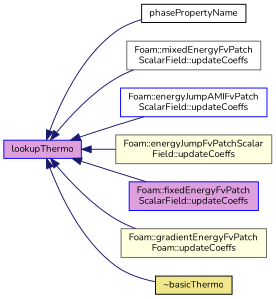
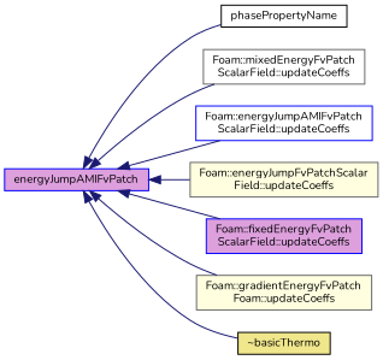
  digraph {
    fontname=Nunito
    rankdir=LR
    node [color=blue fillcolor=white fontname=Nunito fontsize=10 shape=record style=filled]
    edge [color=midnightblue dir=back fontname=Nunito fontsize=10 labelfontname=FreeSans labelfontsize=10 style=solid]
-   n1 [fillcolor=plum fontcolor=black height=0.2 label=lookupThermo width=0.4]
+   n1 [fillcolor=plum fontcolor=black height=0.2 label=energyJumpAMIFvPatch width=0.4]
    n2 [color=black height=0.2 label=phasePropertyName width=0.4]
    n3 [color=gray40 height=0.2 label="Foam::mixedEnergyFvPatch\lScalarField::updateCoeffs" width=0.4]
    n4 [height=0.2 label="Foam::energyJumpAMIFvPatch\lScalarField::updateCoeffs" width=0.4]
    n5 [color=gray40 fillcolor=lightyellow height=0.2 label="Foam::energyJumpFvPatchScalar\lField::updateCoeffs" width=0.4]
    n6 [fillcolor=plum height=0.2 label="Foam::fixedEnergyFvPatch\lScalarField::updateCoeffs" width=0.4]
    n7 [color=gray40 fillcolor=lightyellow height=0.2 label="Foam::gradientEnergyFvPatch\lFoam::updateCoeffs" width=0.4]
    n8 [color=black fillcolor=khaki height=0.2 label="~basicThermo" width=0.4]
    n1 -> n2
    n1 -> n3
    n1 -> n4
    n1 -> n5
    n1 -> n6
    n1 -> n7
    n1 -> n8
  }
